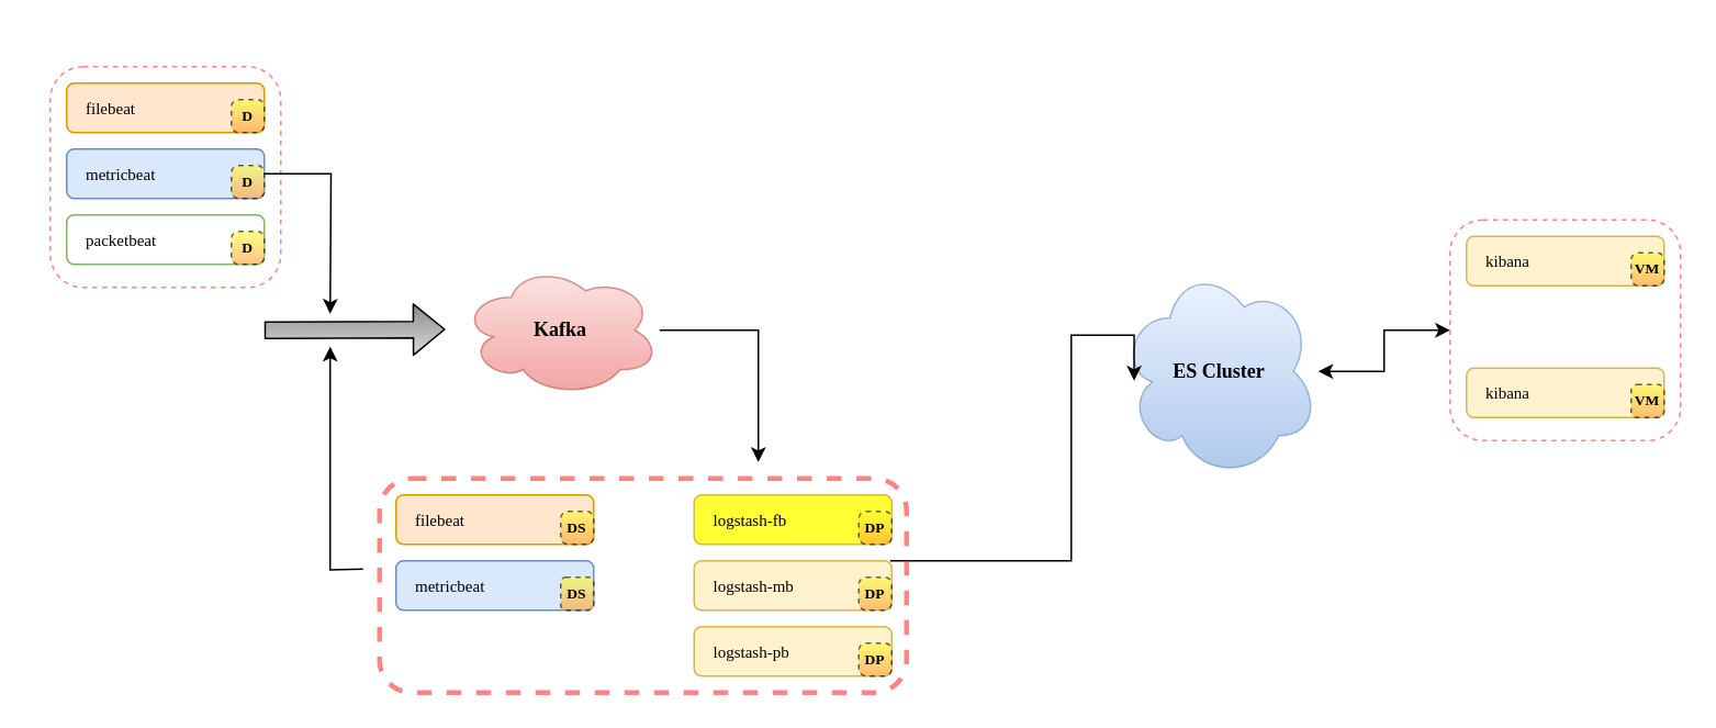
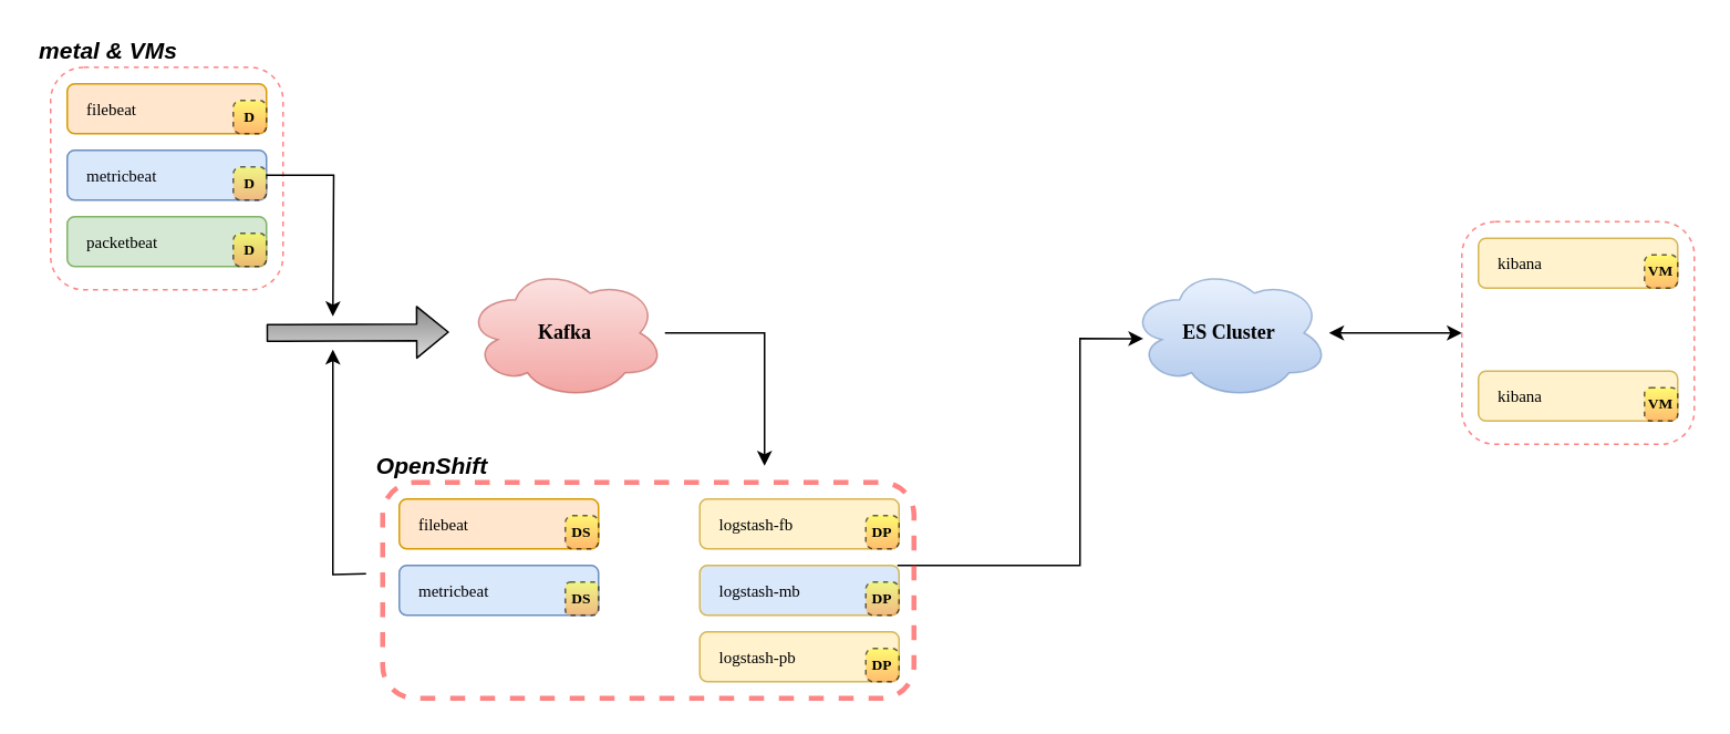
  <mxCell id="0" />
  <mxCell id="1" parent="0" />
  <mxCell id="2" style="edgeStyle=orthogonalEdgeStyle;rounded=0;orthogonalLoop=1;jettySize=auto;html=1;entryX=0.75;entryY=0;entryDx=0;entryDy=0;startArrow=none;startFill=0;fillColor=#8A8A8A;gradientColor=#DBDBDB;fontSize=14;" parent="1" source="3" edge="1"><mxGeometry relative="1" as="geometry"><Array as="points"><mxPoint x="460" y="200" /></Array><mxPoint x="460" y="280" as="targetPoint" /></mxGeometry></mxCell>
  <mxCell id="3" value="&lt;div style=&quot;text-align: center; font-size: 12px;&quot;&gt;&lt;span style=&quot;font-size: 12px;&quot;&gt;Kafka&lt;/span&gt;&lt;/div&gt;" style="ellipse;shape=cloud;whiteSpace=wrap;html=1;rounded=0;strokeColor=#b85450;strokeWidth=1;fillColor=#f8cecc;gradientColor=#ea6b66;fontFamily=Verdana;fontSize=12;opacity=60;align=center;fontStyle=1" parent="1" vertex="1"><mxGeometry x="280" y="160" width="120" height="80" as="geometry" /></mxCell>
  <mxCell id="4" value="" style="group" parent="1" vertex="1" connectable="0"><mxGeometry x="30" y="40" width="140" height="134" as="geometry" /></mxCell>
  <mxCell id="5" value="" style="rounded=1;whiteSpace=wrap;html=1;strokeColor=#FF3333;strokeWidth=1;fillColor=none;fontFamily=Verdana;fontSize=10;opacity=60;align=left;dashed=1;" parent="4" vertex="1"><mxGeometry width="140" height="134" as="geometry" /></mxCell>
  <mxCell id="6" value="filebeat" style="rounded=1;whiteSpace=wrap;html=1;strokeColor=#d79b00;strokeWidth=1;fillColor=#ffe6cc;fontFamily=Verdana;fontSize=10;align=left;spacingLeft=10;" parent="4" vertex="1"><mxGeometry x="10" y="10" width="120" height="30" as="geometry" /></mxCell>
  <mxCell id="7" value="metricbeat" style="rounded=1;whiteSpace=wrap;html=1;strokeColor=#6c8ebf;strokeWidth=1;fillColor=#dae8fc;fontFamily=Verdana;fontSize=10;align=left;spacingLeft=10;" parent="4" vertex="1"><mxGeometry x="10" y="50" width="120" height="30" as="geometry" /></mxCell>
- <mxCell id="8" value="packetbeat" style="rounded=1;whiteSpace=wrap;html=1;strokeColor=#82b366;strokeWidth=1;fillColor=#ffffff;fontFamily=Verdana;fontSize=10;align=left;spacingLeft=10;" parent="4" vertex="1"><mxGeometry x="10" y="90" width="120" height="30" as="geometry" /></mxCell>
+ <mxCell id="8" value="packetbeat" style="rounded=1;whiteSpace=wrap;html=1;strokeColor=#82b366;strokeWidth=1;fillColor=#d5e8d4;fontFamily=Verdana;fontSize=10;align=left;spacingLeft=10;" parent="4" vertex="1"><mxGeometry x="10" y="90" width="120" height="30" as="geometry" /></mxCell>
  <mxCell id="9" value="D" style="rounded=1;whiteSpace=wrap;html=1;fontSize=9;fontStyle=1;gradientColor=#FF9933;fillColor=#FFFF33;fontFamily=Verdana;dashed=1;opacity=60;arcSize=22;" vertex="1" parent="4"><mxGeometry x="110" y="20" width="20" height="20" as="geometry" /></mxCell>
  <mxCell id="10" value="D" style="rounded=1;whiteSpace=wrap;html=1;fontSize=9;fontStyle=1;gradientColor=#FF9933;fillColor=#FFFF33;fontFamily=Verdana;dashed=1;opacity=60;arcSize=22;" vertex="1" parent="4"><mxGeometry x="110" y="60" width="20" height="20" as="geometry" /></mxCell>
  <mxCell id="11" value="D" style="rounded=1;whiteSpace=wrap;html=1;fontSize=9;fontStyle=1;gradientColor=#FF9933;fillColor=#FFFF33;fontFamily=Verdana;dashed=1;opacity=60;arcSize=22;" vertex="1" parent="4"><mxGeometry x="110" y="100" width="20" height="20" as="geometry" /></mxCell>
  <mxCell id="12" style="edgeStyle=orthogonalEdgeStyle;rounded=0;orthogonalLoop=1;jettySize=auto;html=1;entryX=0;entryY=0.5;entryDx=0;entryDy=0;startArrow=classic;startFill=1;" parent="1" source="13" target="16" edge="1"><mxGeometry relative="1" as="geometry" /></mxCell>
- <mxCell id="13" value="&lt;div style=&quot;text-align: center ; font-size: 12px&quot;&gt;&lt;span style=&quot;font-size: 12px&quot;&gt;ES Cluster&lt;/span&gt;&lt;/div&gt;" style="ellipse;shape=cloud;whiteSpace=wrap;html=1;rounded=0;strokeColor=#6c8ebf;strokeWidth=1;fillColor=#dae8fc;gradientColor=#7ea6e0;fontFamily=Verdana;fontSize=12;opacity=60;align=center;fontStyle=1" parent="1" vertex="1"><mxGeometry x="680" y="160" width="120" height="130" as="geometry" /></mxCell>
+ <mxCell id="13" value="&lt;div style=&quot;text-align: center ; font-size: 12px&quot;&gt;&lt;span style=&quot;font-size: 12px&quot;&gt;ES Cluster&lt;/span&gt;&lt;/div&gt;" style="ellipse;shape=cloud;whiteSpace=wrap;html=1;rounded=0;strokeColor=#6c8ebf;strokeWidth=1;fillColor=#dae8fc;gradientColor=#7ea6e0;fontFamily=Verdana;fontSize=12;opacity=60;align=center;fontStyle=1" parent="1" vertex="1"><mxGeometry x="680" y="160" width="120" height="80" as="geometry" /></mxCell>
  <mxCell id="14" value="" style="group" parent="1" vertex="1" connectable="0"><mxGeometry x="880" y="133" width="140" height="134" as="geometry" /></mxCell>
  <mxCell id="15" value="" style="group" parent="14" vertex="1" connectable="0"><mxGeometry width="140" height="134" as="geometry" /></mxCell>
  <mxCell id="16" value="" style="rounded=1;whiteSpace=wrap;html=1;strokeColor=#FF3333;strokeWidth=1;fillColor=none;fontFamily=Verdana;fontSize=10;opacity=60;align=left;dashed=1;" parent="15" vertex="1"><mxGeometry width="140" height="134" as="geometry" /></mxCell>
  <mxCell id="17" value="kibana" style="rounded=1;whiteSpace=wrap;html=1;strokeColor=#d6b656;strokeWidth=1;fillColor=#fff2cc;fontFamily=Verdana;fontSize=10;align=left;spacingLeft=10;" parent="15" vertex="1"><mxGeometry x="10" y="10" width="120" height="30" as="geometry" /></mxCell>
  <mxCell id="18" value="kibana" style="rounded=1;whiteSpace=wrap;html=1;strokeColor=#d6b656;strokeWidth=1;fillColor=#fff2cc;fontFamily=Verdana;fontSize=10;align=left;spacingLeft=10;" parent="15" vertex="1"><mxGeometry x="10" y="90" width="120" height="30" as="geometry" /></mxCell>
  <mxCell id="19" value="VM" style="rounded=1;whiteSpace=wrap;html=1;fontSize=9;fontStyle=1;gradientColor=#FF9933;fillColor=#FFFF33;fontFamily=Verdana;dashed=1;opacity=60;arcSize=22;" parent="15" vertex="1"><mxGeometry x="110" y="20" width="20" height="20" as="geometry" /></mxCell>
  <mxCell id="20" value="VM" style="rounded=1;whiteSpace=wrap;html=1;fontSize=9;fontStyle=1;gradientColor=#FF9933;fillColor=#FFFF33;fontFamily=Verdana;dashed=1;opacity=60;arcSize=18;" parent="15" vertex="1"><mxGeometry x="110" y="100" width="20" height="20" as="geometry" /></mxCell>
+ <mxCell id="21" value="&lt;b&gt;&lt;i&gt;&lt;font style=&quot;font-size: 14px&quot;&gt;metal &amp;amp; VMs&lt;/font&gt;&lt;/i&gt;&lt;/b&gt;" style="text;html=1;strokeColor=none;fillColor=none;align=center;verticalAlign=middle;whiteSpace=wrap;rounded=0;" parent="1" vertex="1"><mxGeometry x="20" y="20" width="90" height="20" as="geometry" /></mxCell>
  <mxCell id="22" style="edgeStyle=orthogonalEdgeStyle;rounded=0;orthogonalLoop=1;jettySize=auto;html=1;entryX=0.068;entryY=0.543;entryDx=0;entryDy=0;entryPerimeter=0;startArrow=none;startFill=0;fontSize=14;" parent="1" target="13" edge="1"><mxGeometry relative="1" as="geometry"><Array as="points"><mxPoint x="650" y="340" /><mxPoint x="650" y="203" /></Array><mxPoint x="540" y="340" as="sourcePoint" /></mxGeometry></mxCell>
  <mxCell id="23" value="" style="shape=flexArrow;endArrow=classic;html=1;fontSize=14;fillColor=#8A8A8A;gradientColor=#DBDBDB;" parent="1" edge="1"><mxGeometry width="50" height="50" relative="1" as="geometry"><mxPoint x="160" y="200" as="sourcePoint" /><mxPoint x="270" y="199.5" as="targetPoint" /></mxGeometry></mxCell>
  <mxCell id="24" style="edgeStyle=orthogonalEdgeStyle;rounded=0;orthogonalLoop=1;jettySize=auto;html=1;startArrow=none;startFill=0;fillColor=#8A8A8A;gradientColor=#DBDBDB;fontSize=14;" parent="1" edge="1"><mxGeometry relative="1" as="geometry"><mxPoint x="200" y="210" as="targetPoint" /><mxPoint x="220" y="345" as="sourcePoint" /></mxGeometry></mxCell>
  <mxCell id="25" style="edgeStyle=orthogonalEdgeStyle;rounded=0;orthogonalLoop=1;jettySize=auto;html=1;startArrow=none;startFill=0;fillColor=#8A8A8A;gradientColor=#DBDBDB;fontSize=14;" parent="1" source="7" edge="1"><mxGeometry relative="1" as="geometry"><mxPoint x="200" y="190" as="targetPoint" /></mxGeometry></mxCell>
  <mxCell id="26" value="" style="group" vertex="1" connectable="0" parent="1"><mxGeometry x="230" y="290" width="320" height="130" as="geometry" /></mxCell>
  <mxCell id="27" value="" style="rounded=1;whiteSpace=wrap;html=1;strokeColor=#FF3333;strokeWidth=3;fillColor=none;fontFamily=Verdana;fontSize=10;opacity=60;align=left;dashed=1;" vertex="1" parent="26"><mxGeometry width="320" height="130" as="geometry" /></mxCell>
  <mxCell id="28" value="filebeat" style="rounded=1;whiteSpace=wrap;html=1;strokeColor=#d79b00;strokeWidth=1;fillColor=#ffe6cc;fontFamily=Verdana;fontSize=10;align=left;spacingLeft=10;" vertex="1" parent="26"><mxGeometry x="10" y="10" width="120" height="30" as="geometry" /></mxCell>
  <mxCell id="29" value="metricbeat" style="rounded=1;whiteSpace=wrap;html=1;strokeColor=#6c8ebf;strokeWidth=1;fillColor=#dae8fc;fontFamily=Verdana;fontSize=10;align=left;spacingLeft=10;" vertex="1" parent="26"><mxGeometry x="10" y="50" width="120" height="30" as="geometry" /></mxCell>
  <mxCell id="30" value="DS" style="rounded=1;whiteSpace=wrap;html=1;fontSize=9;fontStyle=1;gradientColor=#FF9933;fillColor=#FFFF33;fontFamily=Verdana;dashed=1;opacity=60;arcSize=22;" vertex="1" parent="26"><mxGeometry x="110" y="20" width="20" height="20" as="geometry" /></mxCell>
  <mxCell id="31" value="DS" style="rounded=1;whiteSpace=wrap;html=1;fontSize=9;fontStyle=1;gradientColor=#FF9933;fillColor=#FFFF33;fontFamily=Verdana;dashed=1;opacity=60;" vertex="1" parent="26"><mxGeometry x="110" y="60" width="20" height="20" as="geometry" /></mxCell>
  <mxCell id="32" style="edgeStyle=orthogonalEdgeStyle;rounded=0;orthogonalLoop=1;jettySize=auto;html=1;exitX=0.5;exitY=1;exitDx=0;exitDy=0;startArrow=none;startFill=0;fontSize=14;" edge="1" parent="26" source="27" target="27"><mxGeometry relative="1" as="geometry" /></mxCell>
- <mxCell id="33" value="logstash-fb" style="rounded=1;whiteSpace=wrap;html=1;strokeColor=#d6b656;strokeWidth=1;fillColor=#ffff33;fontFamily=Verdana;fontSize=10;align=left;spacingLeft=10;" vertex="1" parent="26"><mxGeometry x="191" y="10" width="120" height="30" as="geometry" /></mxCell>
+ <mxCell id="33" value="logstash-fb" style="rounded=1;whiteSpace=wrap;html=1;strokeColor=#d6b656;strokeWidth=1;fillColor=#fff2cc;fontFamily=Verdana;fontSize=10;align=left;spacingLeft=10;" vertex="1" parent="26"><mxGeometry x="191" y="10" width="120" height="30" as="geometry" /></mxCell>
  <mxCell id="34" value="DP" style="rounded=1;whiteSpace=wrap;html=1;fontSize=9;fontStyle=1;gradientColor=#FF9933;fillColor=#FFFF33;fontFamily=Verdana;dashed=1;opacity=60;arcSize=22;" vertex="1" parent="26"><mxGeometry x="291" y="20" width="20" height="20" as="geometry" /></mxCell>
- <mxCell id="35" value="logstash-mb" style="rounded=1;whiteSpace=wrap;html=1;strokeColor=#d6b656;strokeWidth=1;fillColor=#fff2cc;fontFamily=Verdana;fontSize=10;align=left;spacingLeft=10;" vertex="1" parent="26"><mxGeometry x="191" y="50" width="120" height="30" as="geometry" /></mxCell>
+ <mxCell id="35" value="logstash-mb" style="rounded=1;whiteSpace=wrap;html=1;strokeColor=#d6b656;strokeWidth=1;fillColor=#dae8fc;fontFamily=Verdana;fontSize=10;align=left;spacingLeft=10;" vertex="1" parent="26"><mxGeometry x="191" y="50" width="120" height="30" as="geometry" /></mxCell>
  <mxCell id="36" value="DP" style="rounded=1;whiteSpace=wrap;html=1;fontSize=9;fontStyle=1;gradientColor=#FF9933;fillColor=#FFFF33;fontFamily=Verdana;dashed=1;opacity=60;arcSize=22;" vertex="1" parent="26"><mxGeometry x="291" y="60" width="20" height="20" as="geometry" /></mxCell>
  <mxCell id="37" value="logstash-pb" style="rounded=1;whiteSpace=wrap;html=1;strokeColor=#d6b656;strokeWidth=1;fillColor=#fff2cc;fontFamily=Verdana;fontSize=10;align=left;spacingLeft=10;" vertex="1" parent="26"><mxGeometry x="191" y="90" width="120" height="30" as="geometry" /></mxCell>
  <mxCell id="38" value="DP" style="rounded=1;whiteSpace=wrap;html=1;fontSize=9;fontStyle=1;gradientColor=#FF9933;fillColor=#FFFF33;fontFamily=Verdana;dashed=1;opacity=60;arcSize=22;" vertex="1" parent="26"><mxGeometry x="291" y="100" width="20" height="20" as="geometry" /></mxCell>
+ <mxCell id="39" value="OpenShift" style="text;html=1;strokeColor=none;fillColor=none;align=center;verticalAlign=middle;whiteSpace=wrap;rounded=0;fontStyle=3;fontSize=14;" vertex="1" parent="1"><mxGeometry x="240" y="270" width="40" height="20" as="geometry" /></mxCell>
